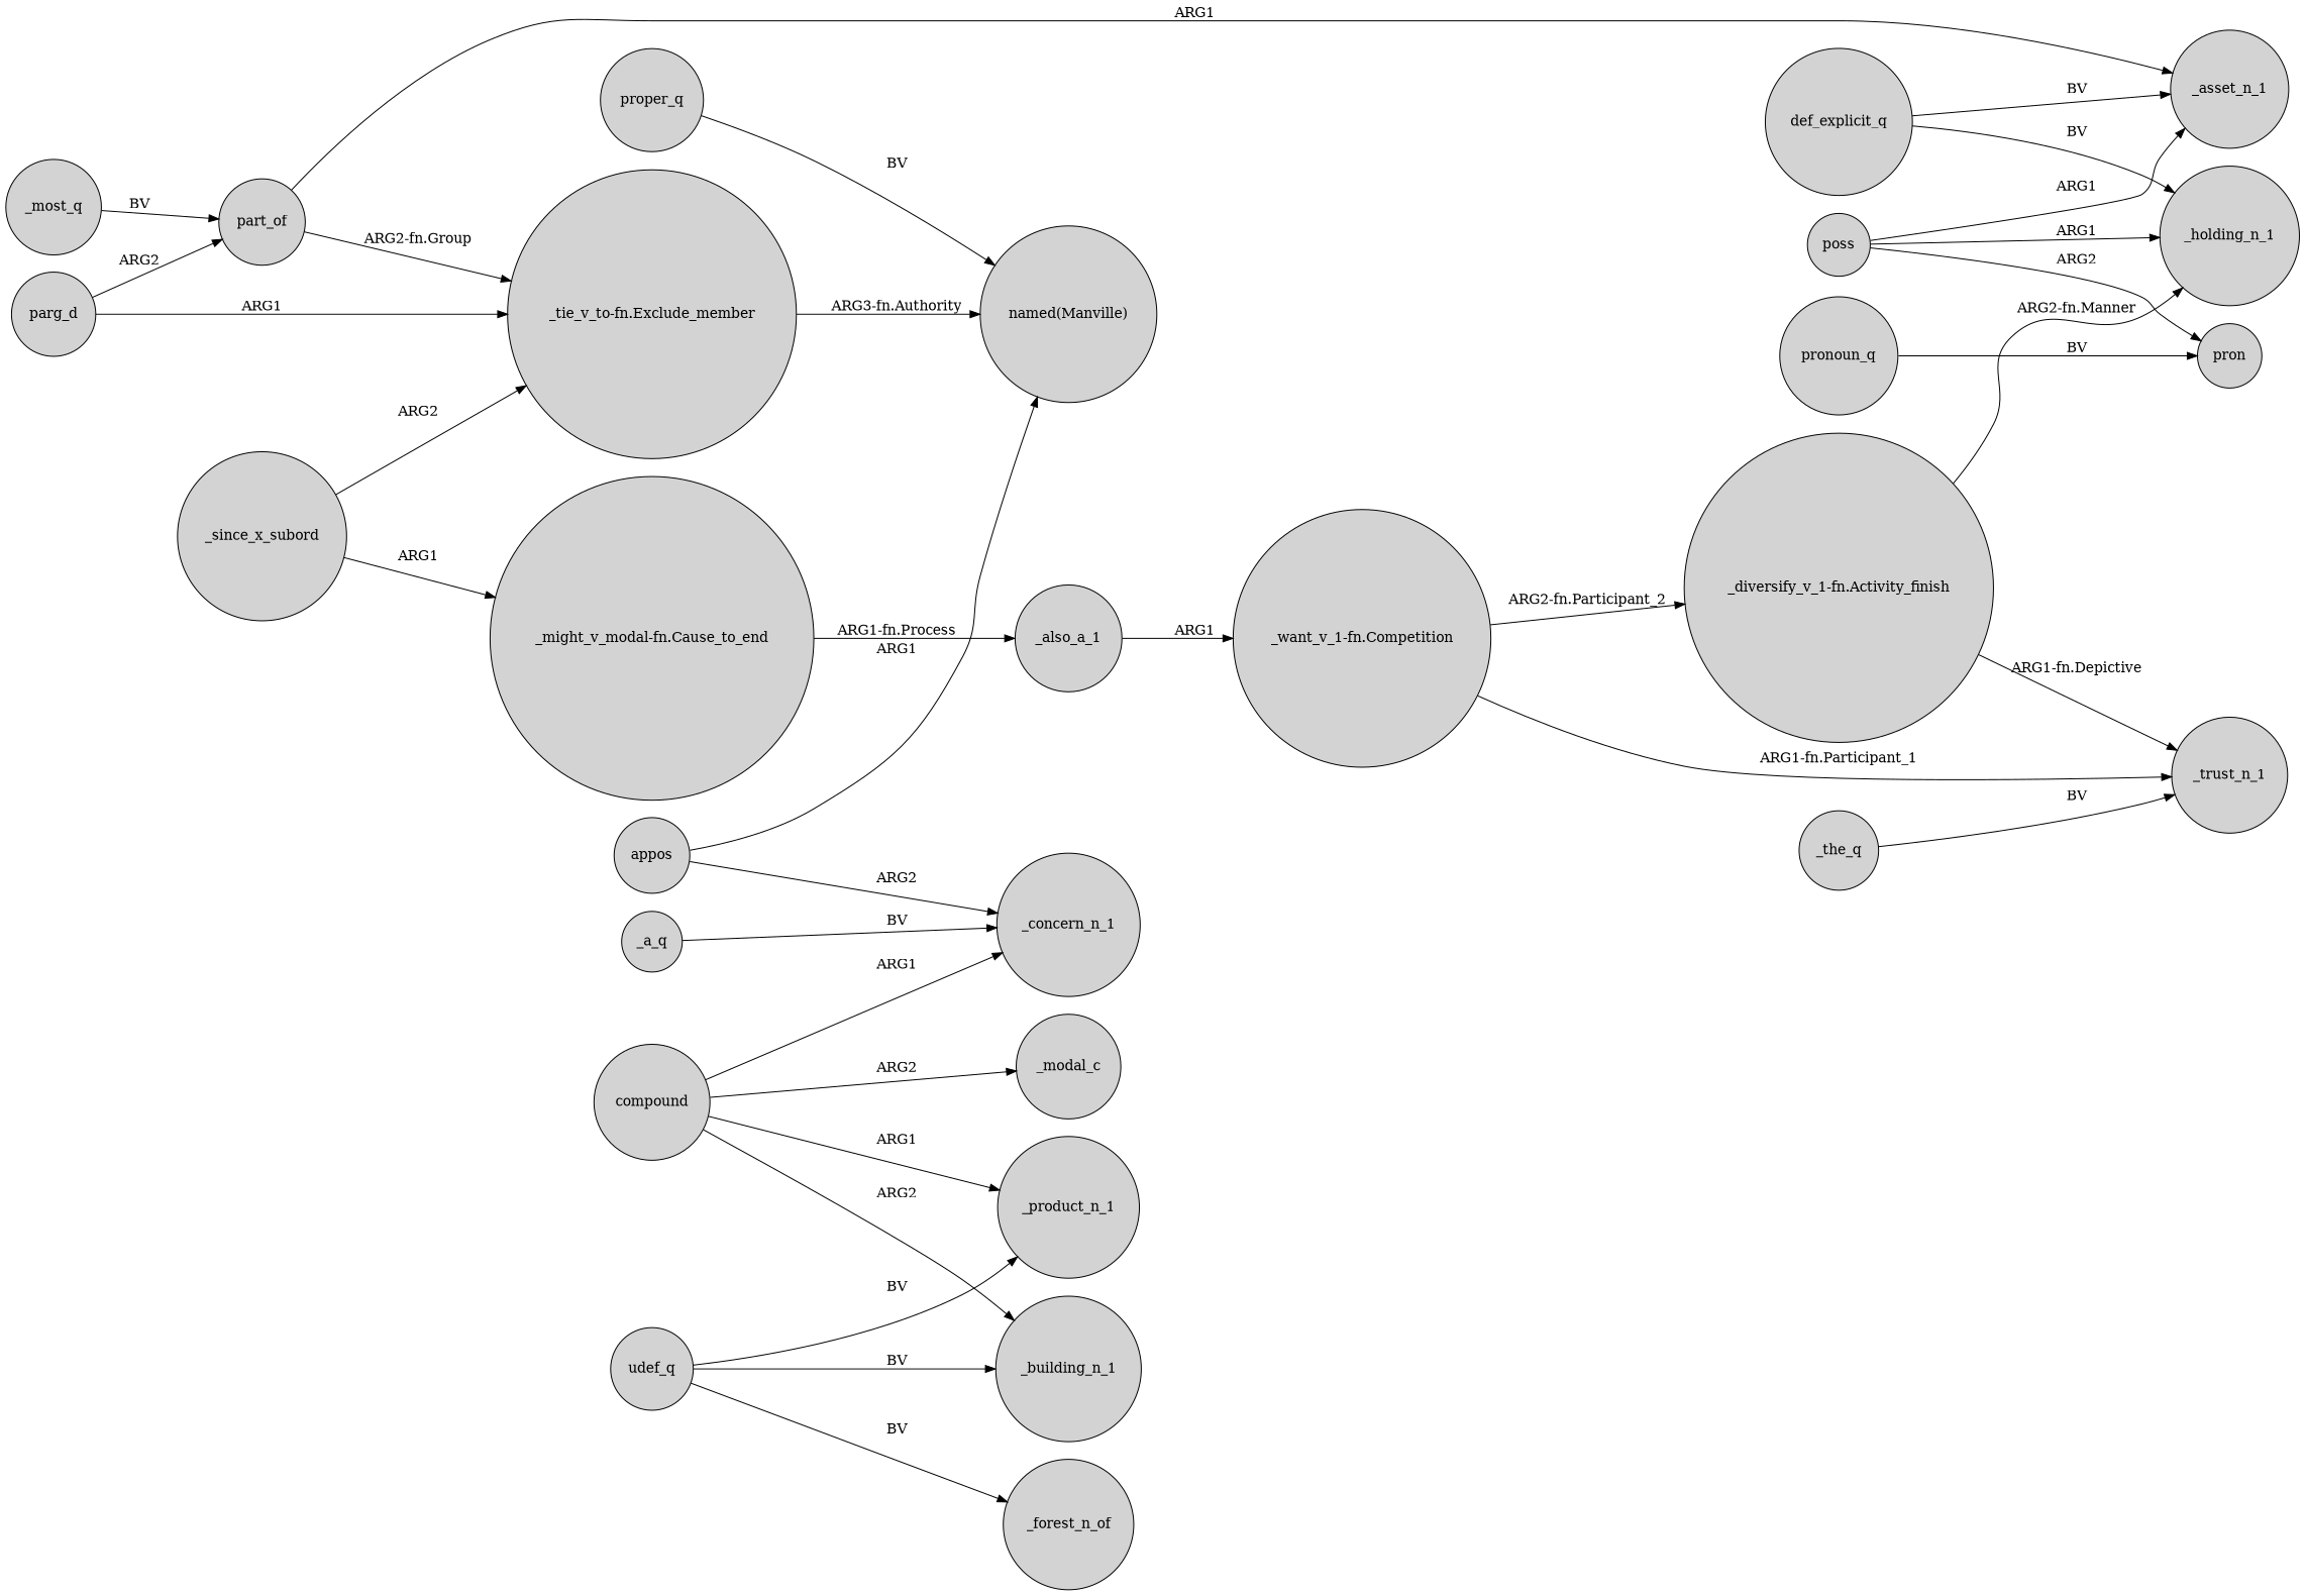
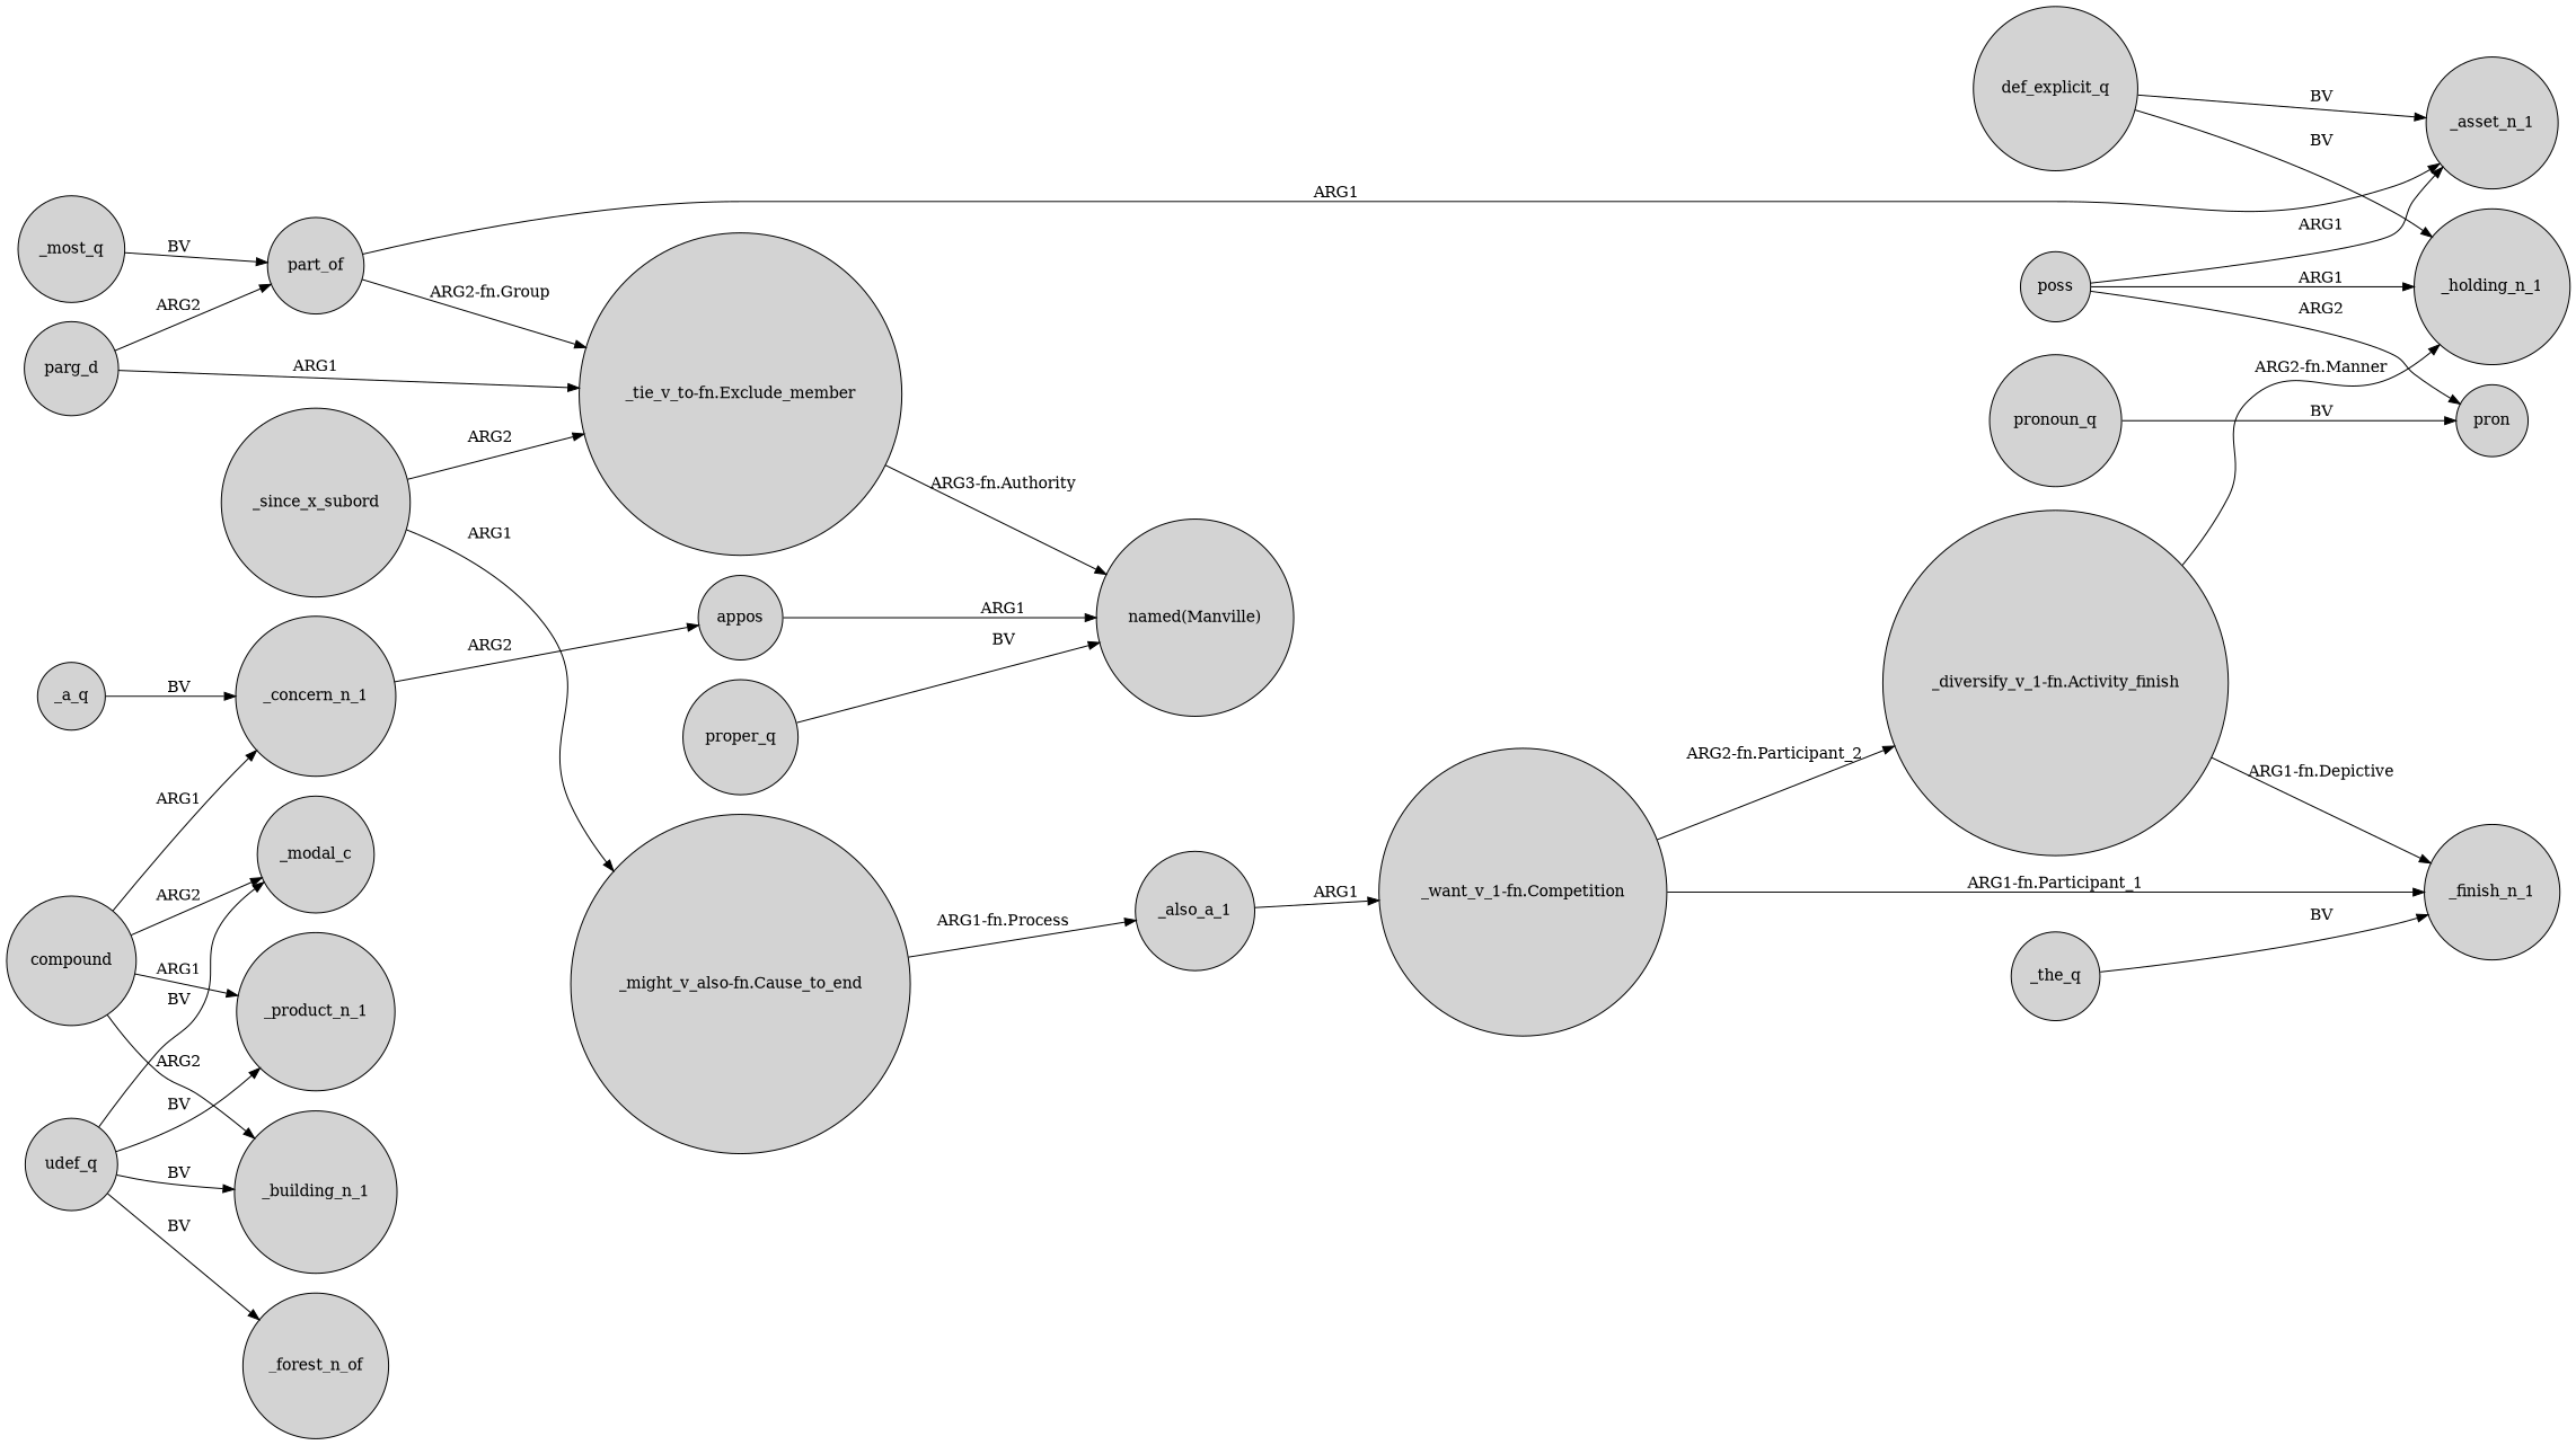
  digraph {
    rankdir=LR
    node [shape=circle style=filled]
    appos
    "named(Manville)"
    _concern_n_1
    proper_q
    part_of
    _asset_n_1
    "_tie_v_to-fn.Exclude_member"
    def_explicit_q
    _holding_n_1
    _also_a_1
    "_want_v_1-fn.Competition"
-   _trust_n_1
+   _trust_n_1 [label=_finish_n_1]
    "_diversify_v_1-fn.Activity_finish"
    udef_q
    _forest_n_of
    _building_n_1
    _product_n_1
    n18 [label=_modal_c]
-   "_might_v_modal-fn.Cause_to_end"
+   "_might_v_modal-fn.Cause_to_end" [label="_might_v_also-fn.Cause_to_end"]
    compound
    poss
    pron
    parg_d
    pronoun_q
    _the_q
    _a_q
    _most_q
    _since_x_subord
    appos -> "named(Manville)" [label=ARG1]
-   appos -> _concern_n_1 [label=ARG2]
+   _concern_n_1 -> appos [label=ARG2]
    proper_q -> "named(Manville)" [label=BV]
    part_of -> _asset_n_1 [label=ARG1]
    part_of -> "_tie_v_to-fn.Exclude_member" [label="ARG2-fn.Group"]
    "_tie_v_to-fn.Exclude_member" -> "named(Manville)" [label="ARG3-fn.Authority"]
    def_explicit_q -> _asset_n_1 [label=BV]
    def_explicit_q -> _holding_n_1 [label=BV]
    _also_a_1 -> "_want_v_1-fn.Competition" [label=ARG1]
    "_want_v_1-fn.Competition" -> _trust_n_1 [label="ARG1-fn.Participant_1"]
    "_want_v_1-fn.Competition" -> "_diversify_v_1-fn.Activity_finish" [label="ARG2-fn.Participant_2"]
    "_diversify_v_1-fn.Activity_finish" -> _holding_n_1 [label="ARG2-fn.Manner"]
    "_diversify_v_1-fn.Activity_finish" -> _trust_n_1 [label="ARG1-fn.Depictive"]
    udef_q -> _forest_n_of [label=BV]
    udef_q -> _building_n_1 [label=BV]
    udef_q -> _product_n_1 [label=BV]
+   udef_q -> n18 [label=BV]
    "_might_v_modal-fn.Cause_to_end" -> _also_a_1 [label="ARG1-fn.Process"]
    compound -> _concern_n_1 [label=ARG1]
    compound -> _building_n_1 [label=ARG2]
    compound -> _product_n_1 [label=ARG1]
    compound -> n18 [label=ARG2]
    poss -> _asset_n_1 [label=ARG1]
    poss -> _holding_n_1 [label=ARG1]
    poss -> pron [label=ARG2]
    parg_d -> part_of [label=ARG2]
    parg_d -> "_tie_v_to-fn.Exclude_member" [label=ARG1]
    pronoun_q -> pron [label=BV]
    _the_q -> _trust_n_1 [label=BV]
    _a_q -> _concern_n_1 [label=BV]
    _most_q -> part_of [label=BV]
    _since_x_subord -> "_tie_v_to-fn.Exclude_member" [label=ARG2]
    _since_x_subord -> "_might_v_modal-fn.Cause_to_end" [label=ARG1]
  }
